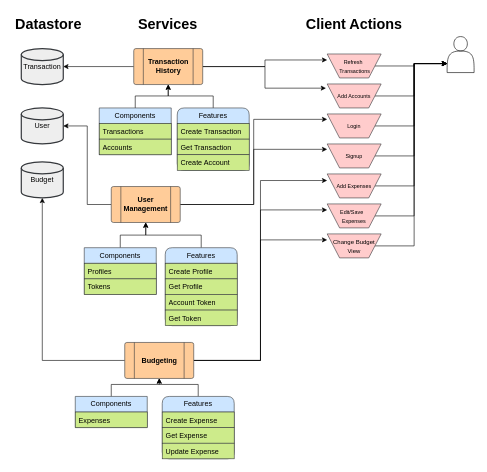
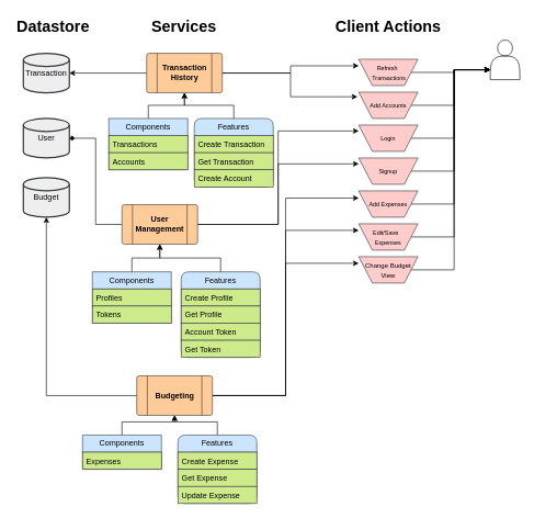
  <mxCell id="0" />
  <mxCell id="1" parent="0" />
  <mxCell id="2" value="" style="shape=actor;whiteSpace=wrap;html=1;" vertex="1" parent="1"><mxGeometry x="745" y="60" width="45" height="60" as="geometry" /></mxCell>
  <mxCell id="3" style="edgeStyle=orthogonalEdgeStyle;rounded=0;orthogonalLoop=1;jettySize=auto;html=1;entryX=0;entryY=0.75;entryDx=0;entryDy=0;" edge="1" parent="1" source="4" target="2"><mxGeometry relative="1" as="geometry" /></mxCell>
  <mxCell id="4" value="&lt;font style=&quot;font-size: 9px;&quot;&gt;Refresh&amp;nbsp; &amp;nbsp;Transactions&lt;/font&gt;" style="verticalLabelPosition=middle;verticalAlign=middle;html=1;shape=trapezoid;perimeter=trapezoidPerimeter;whiteSpace=wrap;size=0.23;arcSize=10;flipV=1;labelPosition=center;align=center;fillColor=#ffcccc;strokeColor=#36393d;" vertex="1" parent="1"><mxGeometry x="545" y="89" width="90" height="40" as="geometry" /></mxCell>
  <mxCell id="5" style="edgeStyle=orthogonalEdgeStyle;rounded=0;orthogonalLoop=1;jettySize=auto;html=1;entryX=0;entryY=0.75;entryDx=0;entryDy=0;" edge="1" parent="1" source="6" target="2"><mxGeometry relative="1" as="geometry" /></mxCell>
  <mxCell id="6" value="&lt;font style=&quot;font-size: 9px;&quot;&gt;Add Accounts&lt;/font&gt;" style="verticalLabelPosition=middle;verticalAlign=middle;html=1;shape=trapezoid;perimeter=trapezoidPerimeter;whiteSpace=wrap;size=0.23;arcSize=10;flipV=1;labelPosition=center;align=center;fillColor=#ffcccc;strokeColor=#36393d;" vertex="1" parent="1"><mxGeometry x="545" y="139" width="90" height="40" as="geometry" /></mxCell>
  <mxCell id="7" style="edgeStyle=orthogonalEdgeStyle;rounded=0;orthogonalLoop=1;jettySize=auto;html=1;entryX=0;entryY=0.75;entryDx=0;entryDy=0;" edge="1" parent="1" source="8" target="2"><mxGeometry relative="1" as="geometry" /></mxCell>
  <mxCell id="8" value="&lt;font style=&quot;font-size: 9px;&quot;&gt;Login&lt;/font&gt;" style="verticalLabelPosition=middle;verticalAlign=middle;html=1;shape=trapezoid;perimeter=trapezoidPerimeter;whiteSpace=wrap;size=0.23;arcSize=10;flipV=1;labelPosition=center;align=center;fillColor=#ffcccc;strokeColor=#36393d;" vertex="1" parent="1"><mxGeometry x="545" y="189" width="90" height="40" as="geometry" /></mxCell>
  <mxCell id="9" style="edgeStyle=orthogonalEdgeStyle;rounded=0;orthogonalLoop=1;jettySize=auto;html=1;entryX=0;entryY=0.75;entryDx=0;entryDy=0;" edge="1" parent="1" source="10" target="2"><mxGeometry relative="1" as="geometry" /></mxCell>
  <mxCell id="10" value="&lt;font style=&quot;font-size: 9px;&quot;&gt;Signup&lt;/font&gt;" style="verticalLabelPosition=middle;verticalAlign=middle;html=1;shape=trapezoid;perimeter=trapezoidPerimeter;whiteSpace=wrap;size=0.23;arcSize=10;flipV=1;labelPosition=center;align=center;fillColor=#ffcccc;strokeColor=#36393d;" vertex="1" parent="1"><mxGeometry x="545" y="239" width="90" height="40" as="geometry" /></mxCell>
  <mxCell id="11" style="edgeStyle=orthogonalEdgeStyle;rounded=0;orthogonalLoop=1;jettySize=auto;html=1;entryX=0;entryY=0.75;entryDx=0;entryDy=0;" edge="1" parent="1" source="12" target="2"><mxGeometry relative="1" as="geometry" /></mxCell>
  <mxCell id="12" value="&lt;font style=&quot;font-size: 9px;&quot;&gt;Add Expenses&lt;/font&gt;" style="verticalLabelPosition=middle;verticalAlign=middle;html=1;shape=trapezoid;perimeter=trapezoidPerimeter;whiteSpace=wrap;size=0.23;arcSize=10;flipV=1;labelPosition=center;align=center;fillColor=#ffcccc;strokeColor=#36393d;" vertex="1" parent="1"><mxGeometry x="545" y="289" width="90" height="40" as="geometry" /></mxCell>
  <mxCell id="13" style="edgeStyle=orthogonalEdgeStyle;rounded=0;orthogonalLoop=1;jettySize=auto;html=1;entryX=0;entryY=0.75;entryDx=0;entryDy=0;" edge="1" parent="1" source="14" target="2"><mxGeometry relative="1" as="geometry" /></mxCell>
  <mxCell id="14" value="&lt;font style=&quot;font-size: 9px;&quot;&gt;Edit/Save&amp;nbsp; &amp;nbsp; Expenses&lt;/font&gt;" style="verticalLabelPosition=middle;verticalAlign=middle;html=1;shape=trapezoid;perimeter=trapezoidPerimeter;whiteSpace=wrap;size=0.23;arcSize=10;flipV=1;labelPosition=center;align=center;fillColor=#ffcccc;strokeColor=#36393d;" vertex="1" parent="1"><mxGeometry x="545" y="339" width="90" height="40" as="geometry" /></mxCell>
  <mxCell id="15" style="edgeStyle=orthogonalEdgeStyle;rounded=0;orthogonalLoop=1;jettySize=auto;html=1;entryX=0;entryY=0.75;entryDx=0;entryDy=0;" edge="1" parent="1" source="16" target="2"><mxGeometry relative="1" as="geometry" /></mxCell>
  <mxCell id="16" value="&lt;font size=&quot;1&quot;&gt;Change Budget View&lt;/font&gt;" style="verticalLabelPosition=middle;verticalAlign=middle;html=1;shape=trapezoid;perimeter=trapezoidPerimeter;whiteSpace=wrap;size=0.23;arcSize=10;flipV=1;labelPosition=center;align=center;fillColor=#ffcccc;strokeColor=#36393d;" vertex="1" parent="1"><mxGeometry x="545" y="389" width="90" height="40" as="geometry" /></mxCell>
  <mxCell id="17" value="&lt;h1&gt;Client Actions&lt;/h1&gt;" style="text;html=1;strokeColor=none;fillColor=none;spacing=5;spacingTop=-20;whiteSpace=wrap;overflow=hidden;rounded=0;" vertex="1" parent="1"><mxGeometry x="505" y="20" width="170" height="40" as="geometry" /></mxCell>
  <mxCell id="18" value="&lt;h1&gt;Services&lt;/h1&gt;" style="text;html=1;strokeColor=none;fillColor=none;spacing=5;spacingTop=-20;whiteSpace=wrap;overflow=hidden;rounded=0;" vertex="1" parent="1"><mxGeometry x="225" y="20" width="110" height="40" as="geometry" /></mxCell>
  <mxCell id="19" style="edgeStyle=orthogonalEdgeStyle;rounded=0;orthogonalLoop=1;jettySize=auto;html=1;entryX=0;entryY=0.775;entryDx=0;entryDy=0;entryPerimeter=0;jumpStyle=line;jumpSize=12;" edge="1" parent="1" source="22" target="8"><mxGeometry relative="1" as="geometry" /></mxCell>
  <mxCell id="20" style="edgeStyle=orthogonalEdgeStyle;rounded=0;orthogonalLoop=1;jettySize=auto;html=1;entryX=0;entryY=0.775;entryDx=0;entryDy=0;entryPerimeter=0;jumpStyle=line;jumpSize=12;" edge="1" parent="1" source="22" target="10"><mxGeometry relative="1" as="geometry" /></mxCell>
- <mxCell id="21" style="edgeStyle=orthogonalEdgeStyle;rounded=0;orthogonalLoop=1;jettySize=auto;html=1;entryX=1;entryY=0.5;entryDx=0;entryDy=0;entryPerimeter=0;" edge="1" parent="1" source="22" target="33"><mxGeometry relative="1" as="geometry" /></mxCell>
+ <mxCell id="21" style="edgeStyle=orthogonalEdgeStyle;rounded=0;orthogonalLoop=1;jettySize=auto;html=1;entryX=1;entryY=0.5;entryDx=0;entryDy=0;entryPerimeter=0;endArrow=diamond;" edge="1" parent="1" source="22" target="33"><mxGeometry relative="1" as="geometry" /></mxCell>
  <mxCell id="22" value="&lt;font style=&quot;font-size: 12px;&quot;&gt;User Management&lt;/font&gt;" style="verticalLabelPosition=middle;verticalAlign=middle;html=1;shape=process;whiteSpace=wrap;rounded=1;size=0.14;arcSize=6;fontStyle=1;horizontal=1;labelPosition=center;align=center;fillColor=#ffcc99;strokeColor=#36393d;" vertex="1" parent="1"><mxGeometry x="185" y="310" width="115" height="60" as="geometry" /></mxCell>
  <mxCell id="23" style="edgeStyle=orthogonalEdgeStyle;rounded=0;orthogonalLoop=1;jettySize=auto;html=1;entryX=0;entryY=0.75;entryDx=0;entryDy=0;entryPerimeter=0;jumpStyle=line;jumpSize=12;" edge="1" parent="1" source="26" target="4"><mxGeometry relative="1" as="geometry" /></mxCell>
  <mxCell id="24" style="edgeStyle=orthogonalEdgeStyle;rounded=0;orthogonalLoop=1;jettySize=auto;html=1;entryX=-0.022;entryY=0.825;entryDx=0;entryDy=0;entryPerimeter=0;" edge="1" parent="1" source="26" target="6"><mxGeometry relative="1" as="geometry" /></mxCell>
  <mxCell id="25" style="edgeStyle=orthogonalEdgeStyle;rounded=0;orthogonalLoop=1;jettySize=auto;html=1;" edge="1" parent="1" source="26" target="32"><mxGeometry relative="1" as="geometry" /></mxCell>
  <mxCell id="26" value="&lt;font style=&quot;font-size: 12px;&quot;&gt;Transaction History&lt;/font&gt;" style="verticalLabelPosition=middle;verticalAlign=middle;html=1;shape=process;whiteSpace=wrap;rounded=1;size=0.14;arcSize=6;fontStyle=1;horizontal=1;labelPosition=center;align=center;fillColor=#ffcc99;strokeColor=#36393d;" vertex="1" parent="1"><mxGeometry x="222.5" y="80" width="115" height="60" as="geometry" /></mxCell>
  <mxCell id="27" style="edgeStyle=orthogonalEdgeStyle;rounded=0;orthogonalLoop=1;jettySize=auto;html=1;entryX=0;entryY=0.75;entryDx=0;entryDy=0;entryPerimeter=0;jumpStyle=line;jumpSize=12;" edge="1" parent="1" source="31" target="14"><mxGeometry relative="1" as="geometry" /></mxCell>
  <mxCell id="28" style="edgeStyle=orthogonalEdgeStyle;rounded=0;orthogonalLoop=1;jettySize=auto;html=1;entryX=0;entryY=0.75;entryDx=0;entryDy=0;entryPerimeter=0;" edge="1" parent="1" source="31" target="16"><mxGeometry relative="1" as="geometry" /></mxCell>
  <mxCell id="29" style="edgeStyle=orthogonalEdgeStyle;rounded=0;orthogonalLoop=1;jettySize=auto;html=1;" edge="1" parent="1" source="31" target="34"><mxGeometry relative="1" as="geometry" /></mxCell>
  <mxCell id="30" style="edgeStyle=orthogonalEdgeStyle;rounded=0;orthogonalLoop=1;jettySize=auto;html=1;entryX=0;entryY=0.725;entryDx=0;entryDy=0;entryPerimeter=0;jumpStyle=gap;jumpSize=6;" edge="1" parent="1" source="31" target="12"><mxGeometry relative="1" as="geometry" /></mxCell>
  <mxCell id="31" value="&lt;font style=&quot;font-size: 12px;&quot;&gt;Budgeting&lt;/font&gt;" style="verticalLabelPosition=middle;verticalAlign=middle;html=1;shape=process;whiteSpace=wrap;rounded=1;size=0.14;arcSize=6;fontStyle=1;horizontal=1;labelPosition=center;align=center;fillColor=#ffcc99;strokeColor=#36393d;" vertex="1" parent="1"><mxGeometry x="207.5" y="570" width="115" height="60" as="geometry" /></mxCell>
  <mxCell id="32" value="Transaction" style="strokeWidth=2;html=1;shape=mxgraph.flowchart.database;whiteSpace=wrap;fillColor=#eeeeee;strokeColor=#36393d;" vertex="1" parent="1"><mxGeometry x="35" y="80" width="70" height="60" as="geometry" /></mxCell>
  <mxCell id="33" value="User" style="strokeWidth=2;html=1;shape=mxgraph.flowchart.database;whiteSpace=wrap;fillColor=#eeeeee;strokeColor=#36393d;" vertex="1" parent="1"><mxGeometry x="35" y="179" width="70" height="60" as="geometry" /></mxCell>
  <mxCell id="34" value="Budget" style="strokeWidth=2;html=1;shape=mxgraph.flowchart.database;whiteSpace=wrap;fillColor=#eeeeee;strokeColor=#36393d;" vertex="1" parent="1"><mxGeometry x="35" y="269" width="70" height="60" as="geometry" /></mxCell>
  <mxCell id="35" value="&lt;h1&gt;Datastore&lt;/h1&gt;" style="text;html=1;strokeColor=none;fillColor=none;spacing=5;spacingTop=-20;whiteSpace=wrap;overflow=hidden;rounded=0;" vertex="1" parent="1"><mxGeometry x="20" y="20" width="120" height="40" as="geometry" /></mxCell>
  <mxCell id="36" style="edgeStyle=orthogonalEdgeStyle;rounded=0;orthogonalLoop=1;jettySize=auto;html=1;entryX=0.5;entryY=1;entryDx=0;entryDy=0;" edge="1" parent="1" source="37" target="31"><mxGeometry relative="1" as="geometry" /></mxCell>
  <mxCell id="37" value="Components" style="swimlane;fontStyle=0;childLayout=stackLayout;horizontal=1;startSize=26;fillColor=#cce5ff;horizontalStack=0;resizeParent=1;resizeParentMax=0;resizeLast=0;collapsible=1;marginBottom=0;whiteSpace=wrap;html=1;strokeColor=#36393d;" vertex="1" parent="1"><mxGeometry x="125" y="660" width="120" height="52" as="geometry"><mxRectangle x="260" y="480" width="110" height="30" as="alternateBounds" /></mxGeometry></mxCell>
  <mxCell id="38" value="Expenses" style="text;strokeColor=#36393d;fillColor=#cdeb8b;align=left;verticalAlign=top;spacingLeft=4;spacingRight=4;overflow=hidden;rotatable=0;points=[[0,0.5],[1,0.5]];portConstraint=eastwest;whiteSpace=wrap;html=1;" vertex="1" parent="37"><mxGeometry y="26" width="120" height="26" as="geometry" /></mxCell>
  <mxCell id="39" style="edgeStyle=orthogonalEdgeStyle;rounded=0;orthogonalLoop=1;jettySize=auto;html=1;entryX=0.5;entryY=1;entryDx=0;entryDy=0;" edge="1" parent="1" source="40" target="22"><mxGeometry relative="1" as="geometry" /></mxCell>
  <mxCell id="40" value="Components" style="swimlane;fontStyle=0;childLayout=stackLayout;horizontal=1;startSize=26;fillColor=#cce5ff;horizontalStack=0;resizeParent=1;resizeParentMax=0;resizeLast=0;collapsible=1;marginBottom=0;whiteSpace=wrap;html=1;strokeColor=#36393d;" vertex="1" parent="1"><mxGeometry x="140" y="412" width="120" height="78" as="geometry"><mxRectangle x="260" y="480" width="110" height="30" as="alternateBounds" /></mxGeometry></mxCell>
  <mxCell id="41" value="Profiles" style="text;strokeColor=#36393d;fillColor=#cdeb8b;align=left;verticalAlign=top;spacingLeft=4;spacingRight=4;overflow=hidden;rotatable=0;points=[[0,0.5],[1,0.5]];portConstraint=eastwest;whiteSpace=wrap;html=1;" vertex="1" parent="40"><mxGeometry y="26" width="120" height="26" as="geometry" /></mxCell>
  <mxCell id="42" value="Tokens" style="text;strokeColor=#36393d;fillColor=#cdeb8b;align=left;verticalAlign=top;spacingLeft=4;spacingRight=4;overflow=hidden;rotatable=0;points=[[0,0.5],[1,0.5]];portConstraint=eastwest;whiteSpace=wrap;html=1;" vertex="1" parent="40"><mxGeometry y="52" width="120" height="26" as="geometry" /></mxCell>
  <mxCell id="43" style="edgeStyle=orthogonalEdgeStyle;rounded=0;orthogonalLoop=1;jettySize=auto;html=1;entryX=0.5;entryY=1;entryDx=0;entryDy=0;" edge="1" parent="1" source="44" target="26"><mxGeometry relative="1" as="geometry" /></mxCell>
  <mxCell id="44" value="Components" style="swimlane;fontStyle=0;childLayout=stackLayout;horizontal=1;startSize=26;horizontalStack=0;resizeParent=1;resizeParentMax=0;resizeLast=0;collapsible=1;marginBottom=0;whiteSpace=wrap;html=1;fillColor=#cce5ff;strokeColor=#36393d;" vertex="1" parent="1"><mxGeometry x="165" y="179" width="120" height="78" as="geometry"><mxRectangle x="260" y="480" width="110" height="30" as="alternateBounds" /></mxGeometry></mxCell>
  <mxCell id="45" value="Transactions" style="text;strokeColor=#36393d;fillColor=#cdeb8b;align=left;verticalAlign=top;spacingLeft=4;spacingRight=4;overflow=hidden;rotatable=0;points=[[0,0.5],[1,0.5]];portConstraint=eastwest;whiteSpace=wrap;html=1;" vertex="1" parent="44"><mxGeometry y="26" width="120" height="26" as="geometry" /></mxCell>
  <mxCell id="46" value="Accounts" style="text;strokeColor=#36393d;fillColor=#cdeb8b;align=left;verticalAlign=top;spacingLeft=4;spacingRight=4;overflow=hidden;rotatable=0;points=[[0,0.5],[1,0.5]];portConstraint=eastwest;whiteSpace=wrap;html=1;" vertex="1" parent="44"><mxGeometry y="52" width="120" height="26" as="geometry" /></mxCell>
  <mxCell id="47" style="edgeStyle=orthogonalEdgeStyle;rounded=0;orthogonalLoop=1;jettySize=auto;html=1;entryX=0.5;entryY=1;entryDx=0;entryDy=0;" edge="1" parent="1" source="48" target="26"><mxGeometry relative="1" as="geometry" /></mxCell>
  <mxCell id="48" value="Features" style="swimlane;fontStyle=0;childLayout=stackLayout;horizontal=1;startSize=26;fillColor=#cce5ff;horizontalStack=0;resizeParent=1;resizeParentMax=0;resizeLast=0;collapsible=1;marginBottom=0;whiteSpace=wrap;html=1;rounded=1;strokeColor=#36393d;" vertex="1" parent="1"><mxGeometry x="295" y="179" width="120" height="104" as="geometry"><mxRectangle x="260" y="480" width="110" height="30" as="alternateBounds" /></mxGeometry></mxCell>
  <mxCell id="49" value="Create Transaction" style="text;strokeColor=#36393d;fillColor=#cdeb8b;align=left;verticalAlign=top;spacingLeft=4;spacingRight=4;overflow=hidden;rotatable=0;points=[[0,0.5],[1,0.5]];portConstraint=eastwest;whiteSpace=wrap;html=1;" vertex="1" parent="48"><mxGeometry y="26" width="120" height="26" as="geometry" /></mxCell>
  <mxCell id="50" value="Get Transaction" style="text;strokeColor=#36393d;fillColor=#cdeb8b;align=left;verticalAlign=top;spacingLeft=4;spacingRight=4;overflow=hidden;rotatable=0;points=[[0,0.5],[1,0.5]];portConstraint=eastwest;whiteSpace=wrap;html=1;" vertex="1" parent="48"><mxGeometry y="52" width="120" height="26" as="geometry" /></mxCell>
  <mxCell id="51" value="Create Account" style="text;strokeColor=#36393d;fillColor=#cdeb8b;align=left;verticalAlign=top;spacingLeft=4;spacingRight=4;overflow=hidden;rotatable=0;points=[[0,0.5],[1,0.5]];portConstraint=eastwest;whiteSpace=wrap;html=1;" vertex="1" parent="48"><mxGeometry y="78" width="120" height="26" as="geometry" /></mxCell>
  <mxCell id="52" style="edgeStyle=orthogonalEdgeStyle;rounded=0;orthogonalLoop=1;jettySize=auto;html=1;exitX=0.5;exitY=0;exitDx=0;exitDy=0;" edge="1" parent="1" source="53" target="22"><mxGeometry relative="1" as="geometry"><mxPoint x="300" y="417" as="targetPoint" /><mxPoint x="350" y="412" as="sourcePoint" /></mxGeometry></mxCell>
  <mxCell id="53" value="Features" style="swimlane;fontStyle=0;childLayout=stackLayout;horizontal=1;startSize=26;fillColor=#cce5ff;horizontalStack=0;resizeParent=1;resizeParentMax=0;resizeLast=0;collapsible=1;marginBottom=0;whiteSpace=wrap;html=1;swimlaneLine=1;glass=0;rounded=1;strokeColor=#36393d;" vertex="1" parent="1"><mxGeometry x="275" y="412" width="120" height="130" as="geometry"><mxRectangle x="260" y="480" width="110" height="30" as="alternateBounds" /></mxGeometry></mxCell>
  <mxCell id="54" value="Create Profile" style="text;strokeColor=#36393d;fillColor=#cdeb8b;align=left;verticalAlign=top;spacingLeft=4;spacingRight=4;overflow=hidden;rotatable=0;points=[[0,0.5],[1,0.5]];portConstraint=eastwest;whiteSpace=wrap;html=1;rounded=0;glass=0;shadow=0;" vertex="1" parent="53"><mxGeometry y="26" width="120" height="26" as="geometry" /></mxCell>
  <mxCell id="55" value="Get Profile" style="text;strokeColor=#36393d;fillColor=#cdeb8b;align=left;verticalAlign=top;spacingLeft=4;spacingRight=4;overflow=hidden;rotatable=0;points=[[0,0.5],[1,0.5]];portConstraint=eastwest;whiteSpace=wrap;html=1;" vertex="1" parent="53"><mxGeometry y="52" width="120" height="26" as="geometry" /></mxCell>
  <mxCell id="56" value="Account Token" style="text;strokeColor=#36393d;fillColor=#cdeb8b;align=left;verticalAlign=top;spacingLeft=4;spacingRight=4;overflow=hidden;rotatable=0;points=[[0,0.5],[1,0.5]];portConstraint=eastwest;whiteSpace=wrap;html=1;" vertex="1" parent="53"><mxGeometry y="78" width="120" height="26" as="geometry" /></mxCell>
  <mxCell id="57" value="Get Token" style="text;strokeColor=#36393d;fillColor=#cdeb8b;align=left;verticalAlign=top;spacingLeft=4;spacingRight=4;overflow=hidden;rotatable=0;points=[[0,0.5],[1,0.5]];portConstraint=eastwest;whiteSpace=wrap;html=1;" vertex="1" parent="53"><mxGeometry y="104" width="120" height="26" as="geometry" /></mxCell>
  <mxCell id="58" style="edgeStyle=orthogonalEdgeStyle;rounded=0;orthogonalLoop=1;jettySize=auto;html=1;entryX=0.5;entryY=1;entryDx=0;entryDy=0;" edge="1" parent="1" source="59" target="31"><mxGeometry relative="1" as="geometry" /></mxCell>
  <mxCell id="59" value="Features" style="swimlane;fontStyle=0;childLayout=stackLayout;horizontal=1;startSize=26;fillColor=#cce5ff;horizontalStack=0;resizeParent=1;resizeParentMax=0;resizeLast=0;collapsible=1;marginBottom=0;whiteSpace=wrap;html=1;rounded=1;strokeColor=#36393d;" vertex="1" parent="1"><mxGeometry x="270" y="660" width="120" height="104" as="geometry"><mxRectangle x="320" y="750" width="110" height="30" as="alternateBounds" /></mxGeometry></mxCell>
  <mxCell id="60" value="Create Expense" style="text;strokeColor=#36393d;fillColor=#cdeb8b;align=left;verticalAlign=top;spacingLeft=4;spacingRight=4;overflow=hidden;rotatable=0;points=[[0,0.5],[1,0.5]];portConstraint=eastwest;whiteSpace=wrap;html=1;" vertex="1" parent="59"><mxGeometry y="26" width="120" height="26" as="geometry" /></mxCell>
  <mxCell id="61" value="Get Expense" style="text;strokeColor=#36393d;fillColor=#cdeb8b;align=left;verticalAlign=top;spacingLeft=4;spacingRight=4;overflow=hidden;rotatable=0;points=[[0,0.5],[1,0.5]];portConstraint=eastwest;whiteSpace=wrap;html=1;" vertex="1" parent="59"><mxGeometry y="52" width="120" height="26" as="geometry" /></mxCell>
  <mxCell id="62" value="Update Expense" style="text;strokeColor=#36393d;fillColor=#cdeb8b;align=left;verticalAlign=top;spacingLeft=4;spacingRight=4;overflow=hidden;rotatable=0;points=[[0,0.5],[1,0.5]];portConstraint=eastwest;whiteSpace=wrap;html=1;" vertex="1" parent="59"><mxGeometry y="78" width="120" height="26" as="geometry" /></mxCell>
